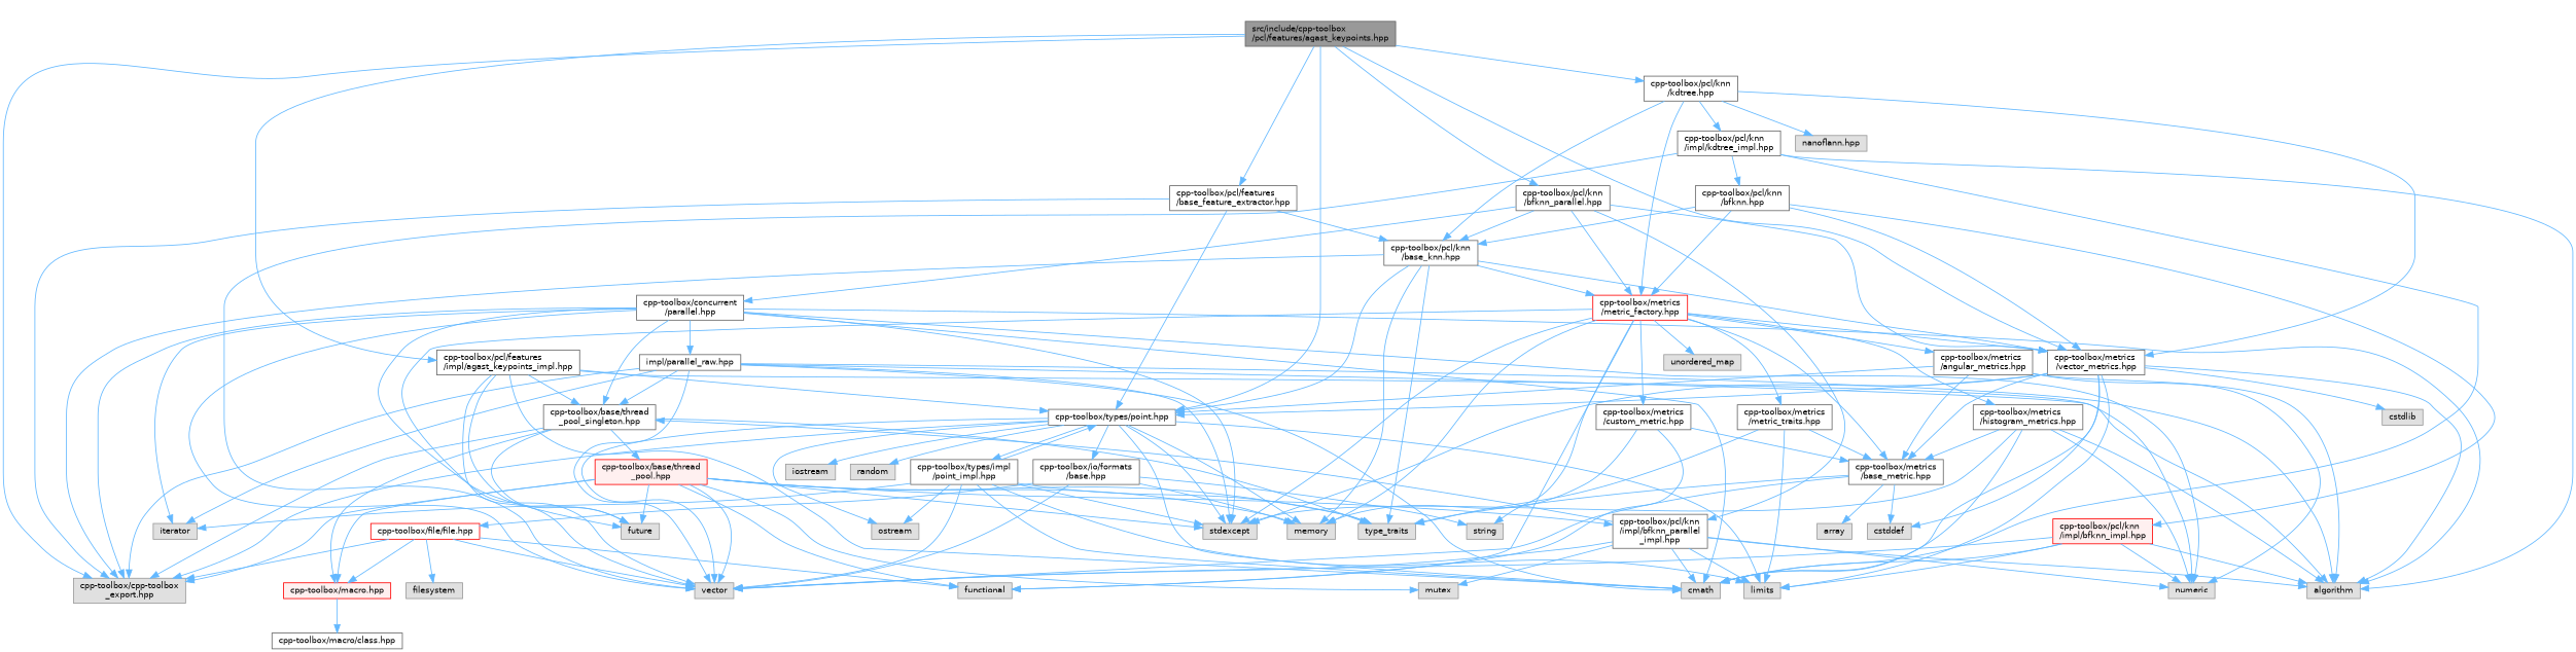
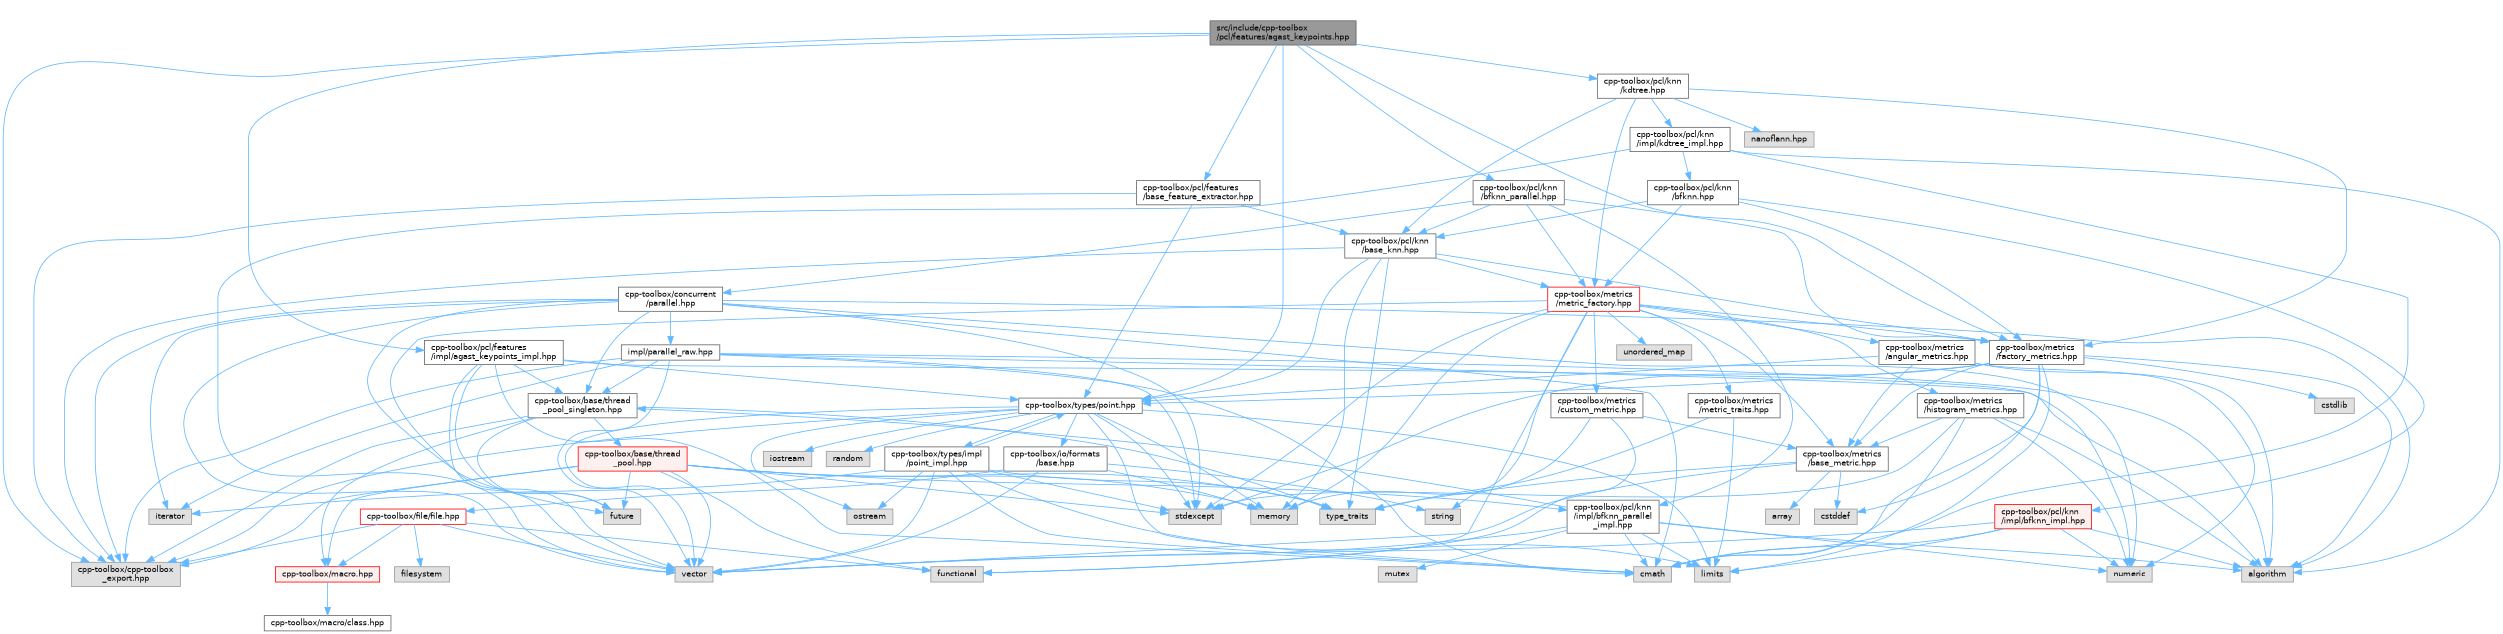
  digraph {
    node [color=grey60 fillcolor="#E0E0E0" fontname=Helvetica fontsize=10 shape=box style=filled]
    edge [color=steelblue1 fontname=Helvetica fontsize=10 labelfontname=Helvetica labelfontsize=10 style=solid]
    n1 [color=gray40 fillcolor=grey60 fontcolor=black height=0.2 label="src/include/cpp-toolbox\l/pcl/features/agast_keypoints.hpp" width=0.4]
    n2 [height=0.2 label="cpp-toolbox/cpp-toolbox\l_export.hpp" width=0.4]
    n3 [color=grey40 fillcolor=white height=0.2 label="cpp-toolbox/pcl/features\l/base_feature_extractor.hpp" width=0.4]
    n4 [color=grey40 fillcolor=white height=0.2 label="cpp-toolbox/types/point.hpp" width=0.4]
-   n5 [color=grey40 fillcolor=white height=0.2 label="cpp-toolbox/metrics\l/vector_metrics.hpp" width=0.4]
+   n5 [color=grey40 fillcolor=white height=0.2 label="cpp-toolbox/metrics\l/factory_metrics.hpp" width=0.4]
    n6 [color=grey40 fillcolor=white height=0.2 label="cpp-toolbox/pcl/knn\l/kdtree.hpp" width=0.4]
    n7 [color=grey40 fillcolor=white height=0.2 label="cpp-toolbox/pcl/knn\l/bfknn_parallel.hpp" width=0.4]
    n8 [color=grey40 fillcolor=white height=0.2 label="cpp-toolbox/pcl/features\l/impl/agast_keypoints_impl.hpp" width=0.4]
    n9 [color=grey40 fillcolor=white height=0.2 label="cpp-toolbox/pcl/knn\l/base_knn.hpp" width=0.4]
    n10 [height=0.2 label=memory width=0.4]
    n11 [height=0.2 label=cmath width=0.4]
    n12 [height=0.2 label=iostream width=0.4]
    n13 [height=0.2 label=limits width=0.4]
    n14 [height=0.2 label=ostream width=0.4]
    n15 [height=0.2 label=random width=0.4]
    n16 [height=0.2 label=stdexcept width=0.4]
    n17 [height=0.2 label=vector width=0.4]
    n18 [color=grey40 fillcolor=white height=0.2 label="cpp-toolbox/io/formats\l/base.hpp" width=0.4]
    n19 [color=grey40 fillcolor=white height=0.2 label="cpp-toolbox/types/impl\l/point_impl.hpp" width=0.4]
    n20 [height=0.2 label=algorithm width=0.4]
    n21 [height=0.2 label=cstddef width=0.4]
    n22 [height=0.2 label=cstdlib width=0.4]
    n23 [color=grey40 fillcolor=white height=0.2 label="cpp-toolbox/metrics\l/base_metric.hpp" width=0.4]
    n24 [color=red fillcolor=white height=0.2 label="cpp-toolbox/metrics\l/metric_factory.hpp" width=0.4]
    n25 [height=0.2 label="nanoflann.hpp" width=0.4]
    n26 [color=grey40 fillcolor=white height=0.2 label="cpp-toolbox/pcl/knn\l/impl/kdtree_impl.hpp" width=0.4]
    n27 [color=grey40 fillcolor=white height=0.2 label="cpp-toolbox/concurrent\l/parallel.hpp" width=0.4]
    n28 [color=grey40 fillcolor=white height=0.2 label="cpp-toolbox/pcl/knn\l/impl/bfknn_parallel\l_impl.hpp" width=0.4]
    n29 [height=0.2 label=future width=0.4]
    n30 [color=grey40 fillcolor=white height=0.2 label="cpp-toolbox/base/thread\l_pool_singleton.hpp" width=0.4]
    n31 [height=0.2 label=type_traits width=0.4]
    n32 [height=0.2 label=string width=0.4]
    n33 [height=0.2 label=functional width=0.4]
    n34 [height=0.2 label=unordered_map width=0.4]
    n35 [color=grey40 fillcolor=white height=0.2 label="cpp-toolbox/metrics\l/metric_traits.hpp" width=0.4]
    n36 [color=grey40 fillcolor=white height=0.2 label="cpp-toolbox/metrics\l/histogram_metrics.hpp" width=0.4]
    n37 [color=grey40 fillcolor=white height=0.2 label="cpp-toolbox/metrics\l/angular_metrics.hpp" width=0.4]
    n38 [color=grey40 fillcolor=white height=0.2 label="cpp-toolbox/metrics\l/custom_metric.hpp" width=0.4]
    n39 [color=red fillcolor=white height=0.2 label="cpp-toolbox/file/file.hpp" width=0.4]
    n40 [height=0.2 label=iterator width=0.4]
    n41 [height=0.2 label=filesystem width=0.4]
    n42 [color=red fillcolor="#FFF0F0" height=0.2 label="cpp-toolbox/macro.hpp" width=0.4]
    n43 [color=grey40 fillcolor=white height=0.2 label="cpp-toolbox/macro/class.hpp" width=0.4]
    n44 [height=0.2 label=array width=0.4]
    n45 [height=0.2 label=numeric width=0.4]
    n46 [color=grey40 fillcolor=white height=0.2 label="cpp-toolbox/pcl/knn\l/bfknn.hpp" width=0.4]
    n47 [color=red fillcolor="#FFF0F0" height=0.2 label="cpp-toolbox/pcl/knn\l/impl/bfknn_impl.hpp" width=0.4]
    n48 [color=grey40 fillcolor=white height=0.2 label="impl/parallel_raw.hpp" width=0.4]
    n49 [height=0.2 label=mutex width=0.4]
    n50 [color=red fillcolor="#FFF0F0" height=0.2 label="cpp-toolbox/base/thread\l_pool.hpp" width=0.4]
    n1 -> n2
    n1 -> n3
    n1 -> n4
    n1 -> n5
    n1 -> n6
    n1 -> n7
    n1 -> n8
    n3 -> n2
    n3 -> n4
    n3 -> n9
    n4 -> n2
    n4 -> n10
    n4 -> n11
    n4 -> n12
    n4 -> n13
    n4 -> n14
    n4 -> n15
    n4 -> n16
    n4 -> n17
    n4 -> n18
    n4 -> n19
    n5 -> n4
    n5 -> n11
    n5 -> n13
    n5 -> n16
    n5 -> n20
    n5 -> n21
    n5 -> n22
    n5 -> n23
    n6 -> n5
    n6 -> n9
    n6 -> n24
    n6 -> n25
    n6 -> n26
    n7 -> n5
    n7 -> n9
    n7 -> n24
    n7 -> n27
    n7 -> n28
    n8 -> n4
    n8 -> n11
    n8 -> n17
    n8 -> n20
    n8 -> n29
    n8 -> n30
    n9 -> n2
    n9 -> n4
    n9 -> n5
    n9 -> n10
    n9 -> n24
    n9 -> n31
    n18 -> n10
    n18 -> n17
    n18 -> n32
    n18 -> n39
    n19 -> n4
    n19 -> n11
    n19 -> n13
    n19 -> n14
    n19 -> n16
    n19 -> n17
    n19 -> n31
    n19 -> n40
    n23 -> n17
    n23 -> n21
    n23 -> n31
    n23 -> n44
    n24 -> n5
    n24 -> n10
    n24 -> n16
    n24 -> n17
    n24 -> n23
    n24 -> n32
    n24 -> n33
    n24 -> n34
    n24 -> n35
    n24 -> n36
    n24 -> n37
    n24 -> n38
    n26 -> n11
    n26 -> n17
    n26 -> n20
    n26 -> n46
    n27 -> n2
    n27 -> n11
    n27 -> n16
    n27 -> n17
    n27 -> n20
    n27 -> n29
    n27 -> n30
    n27 -> n40
    n27 -> n45
    n27 -> n48
    n28 -> n11
    n28 -> n13
    n28 -> n17
    n28 -> n20
    n28 -> n30
    n28 -> n45
    n28 -> n49
    n30 -> n2
    n30 -> n29
    n30 -> n31
    n30 -> n42
    n30 -> n50
    n35 -> n13
-   n35 -> n23
    n35 -> n31
    n36 -> n11
    n36 -> n16
    n36 -> n20
    n36 -> n23
    n36 -> n45
    n37 -> n4
    n37 -> n20
    n37 -> n23
    n37 -> n45
    n38 -> n10
    n38 -> n23
    n38 -> n33
    n39 -> n2
    n39 -> n17
    n39 -> n33
    n39 -> n41
    n39 -> n42
    n42 -> n43
    n46 -> n5
    n46 -> n9
    n46 -> n24
    n46 -> n47
    n47 -> n11
    n47 -> n13
    n47 -> n17
    n47 -> n20
    n47 -> n45
    n48 -> n2
    n48 -> n11
    n48 -> n16
    n48 -> n17
    n48 -> n20
    n48 -> n30
    n48 -> n40
    n48 -> n45
    n50 -> n2
    n50 -> n10
    n50 -> n16
    n50 -> n17
    n50 -> n28
    n50 -> n29
    n50 -> n31
    n50 -> n33
    n50 -> n42
-   n50 -> n49
  }
